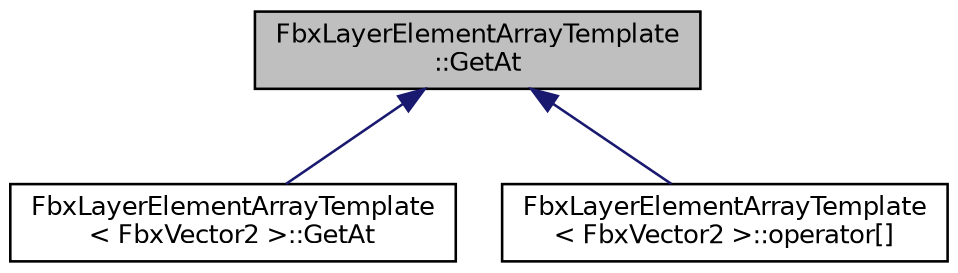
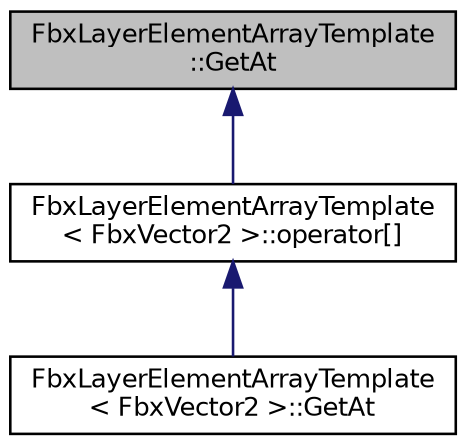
  digraph {
    rankdir=TB
    node [color=black fillcolor=white fontname=Helvetica fontsize=10 shape=record style=filled]
    edge [color=midnightblue dir=back fontname=Helvetica fontsize=10 labelfontname=Helvetica labelfontsize=10 style=solid]
    n1 [fillcolor=grey75 fontcolor=black height=0.2 label="FbxLayerElementArrayTemplate\l::GetAt" width=0.4]
    n2 [height=0.2 label="FbxLayerElementArrayTemplate\l\< FbxVector2 \>::GetAt" width=0.4]
    n3 [height=0.2 label="FbxLayerElementArrayTemplate\l\< FbxVector2 \>::operator[]" width=0.4]
-   n1 -> n2
+   n3 -> n2
    n1 -> n3
  }
